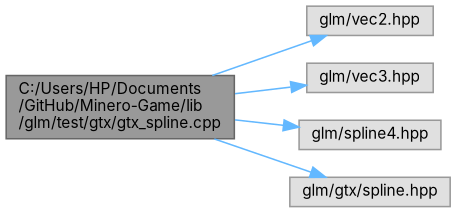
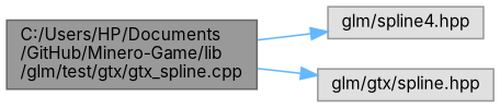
  digraph {
    fontname=Inter
    rankdir=LR
    node [color=grey60 fillcolor="#E0E0E0" fontname=Inter fontsize=10 shape=box style=filled]
    edge [color=steelblue1 fontname=Inter fontsize=10 labelfontname=Helvetica labelfontsize=10 style=solid]
    n1 [color=gray40 fillcolor=grey60 fontcolor=black height=0.2 label="C:/Users/HP/Documents\l/GitHub/Minero-Game/lib\l/glm/test/gtx/gtx_spline.cpp" width=0.4]
-   n2 [height=0.2 label="glm/vec2.hpp" width=0.4]
-   n3 [height=0.2 label="glm/vec3.hpp" width=0.4]
    n4 [height=0.2 label="glm/spline4.hpp" width=0.4]
    n5 [height=0.2 label="glm/gtx/spline.hpp" width=0.4]
-   n1 -> n2
-   n1 -> n3
    n1 -> n4
    n1 -> n5
  }
